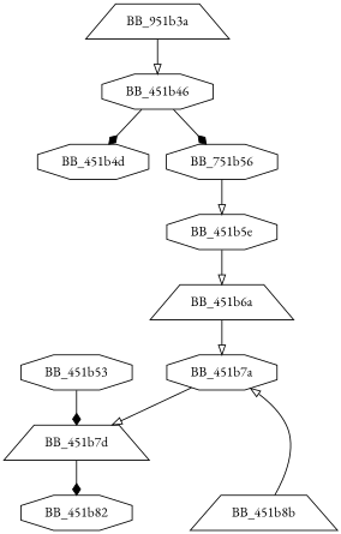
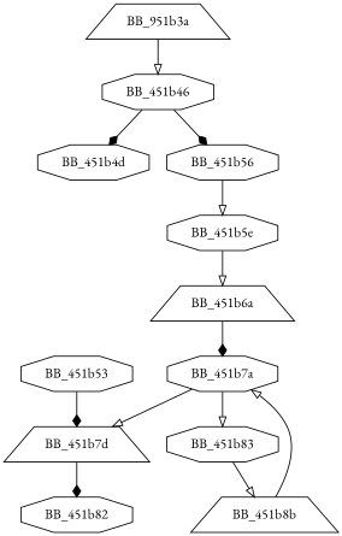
  digraph {
    fontname="EB Garamond"
    node [fontname="EB Garamond" shape=octagon]
    edge [arrowhead=onormal fontname="EB Garamond"]
    n1 [label=BB_951b3a shape=trapezium]
    BB_451b46
    BB_451b4d
-   BB_451b56 [label=BB_751b56]
+   BB_451b56
    BB_451b5e
    BB_451b7d [shape=trapezium]
    BB_451b53
    BB_451b6a [shape=trapezium]
    BB_451b82
    BB_451b7a
+   BB_451b83
    BB_451b8b [shape=trapezium]
    n1 -> BB_451b46
    BB_451b46 -> BB_451b4d [arrowhead=diamond]
    BB_451b46 -> BB_451b56 [arrowhead=diamond]
    BB_451b56 -> BB_451b5e
    BB_451b5e -> BB_451b6a
    BB_451b7d -> BB_451b82 [arrowhead=diamond]
    BB_451b53 -> BB_451b7d [arrowhead=diamond]
-   BB_451b6a -> BB_451b7a
+   BB_451b6a -> BB_451b7a [arrowhead=diamond]
    BB_451b7a -> BB_451b7d
+   BB_451b7a -> BB_451b83
+   BB_451b83 -> BB_451b8b
    BB_451b8b -> BB_451b7a
  }
